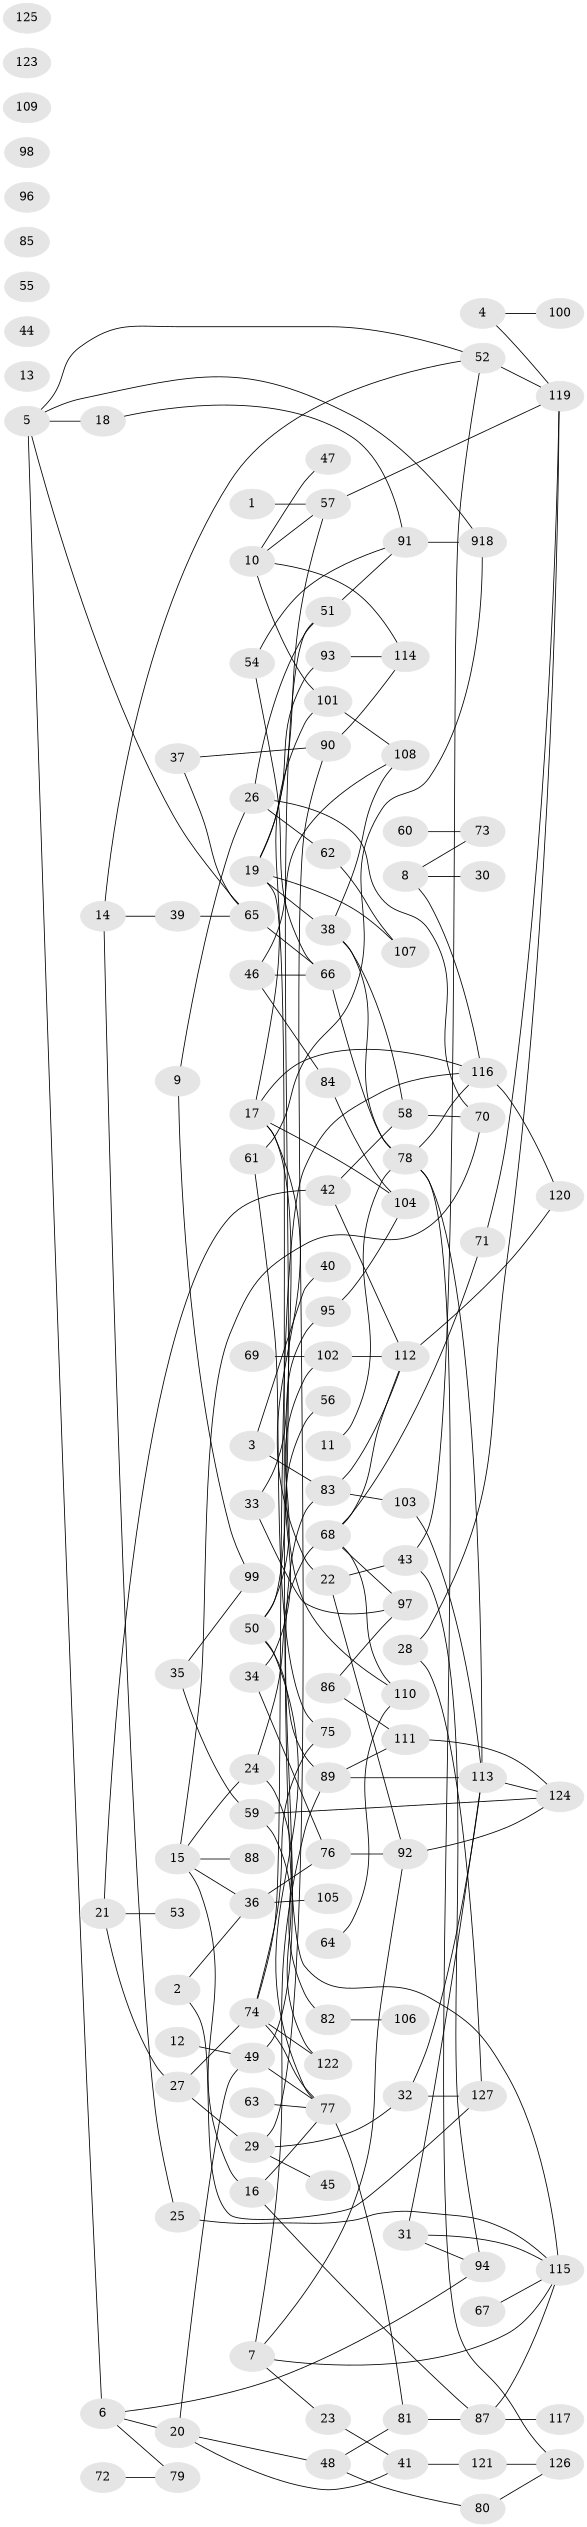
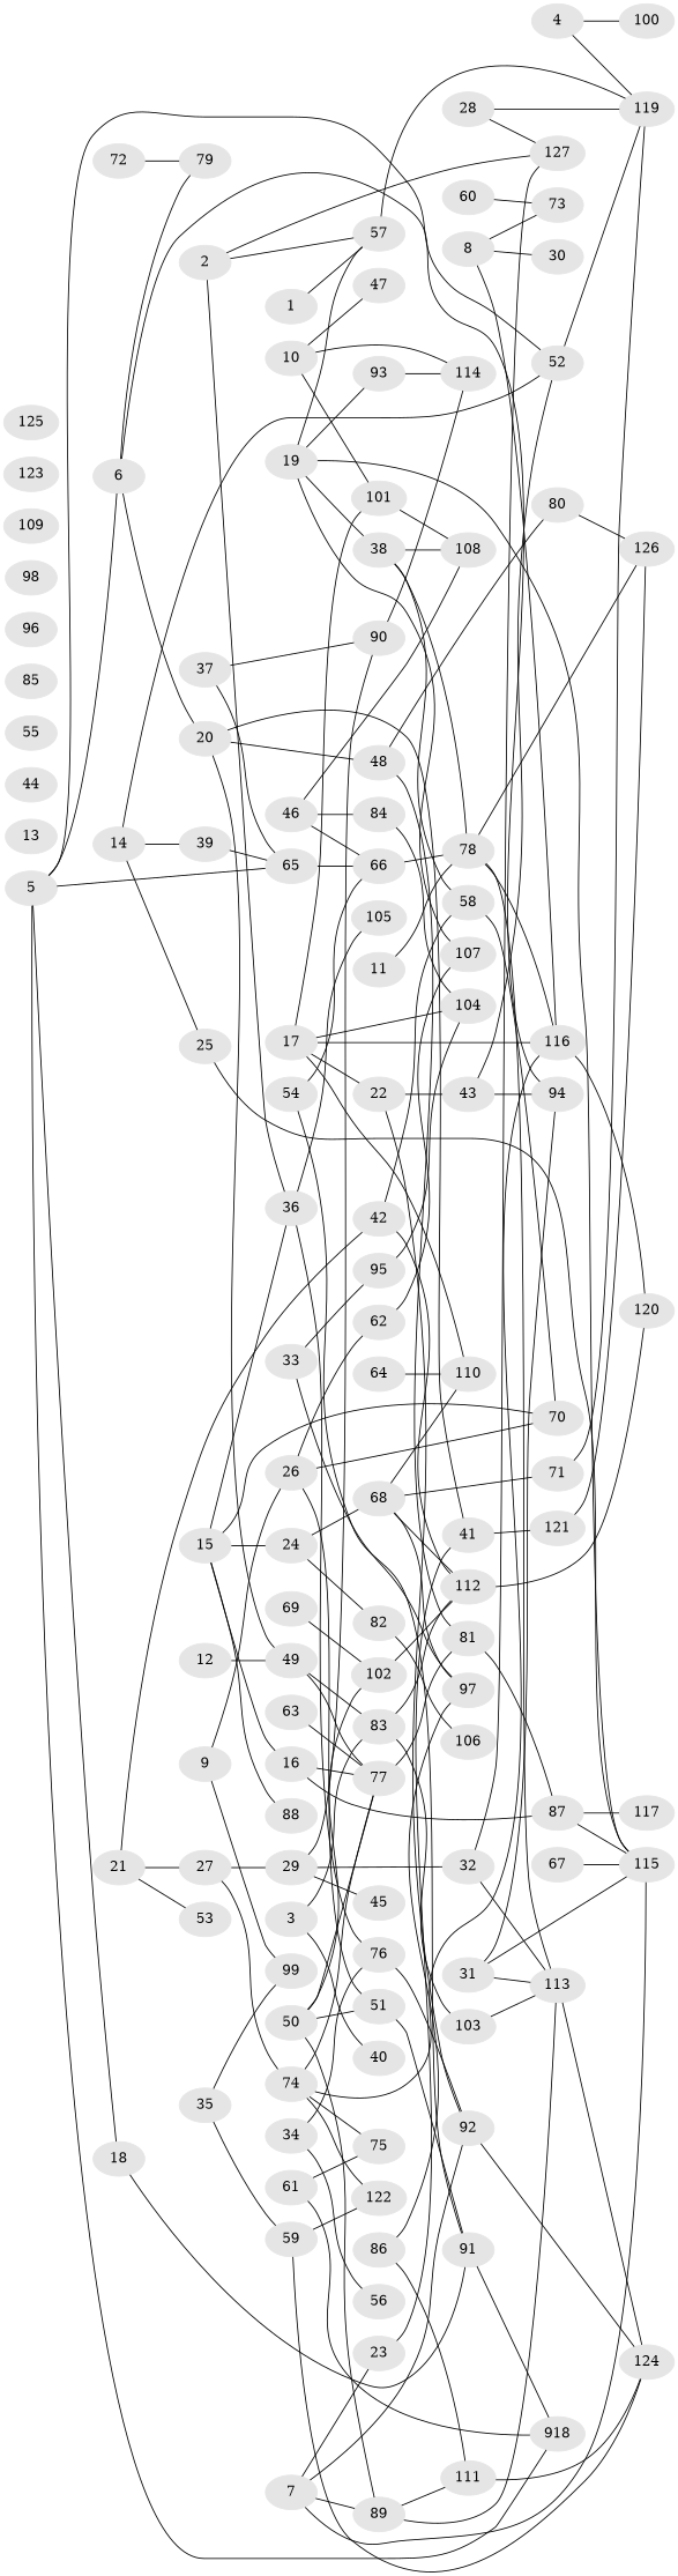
  graph {
    rankdir=LR
    node [color=gray90 style=filled]
    1
    57
    119
    2
    36
    127
    76
    105
    3
    40
    83
    112
    103
    4
    100
    5
    6
    18
    52
    65
    n21 [label=918]
    20
    79
    94
    91
    66
    49
    41
    48
    7
    23
    89
    92
    115
    113
    111
    124
    8
    30
    73
    116
    120
    9
    26
    99
    70
    51
    62
    10
    47
    101
    114
    108
    11
    78
    126
    12
    77
    13
    14
    25
    39
    15
    16
    24
    88
    87
    68
    82
    81
    117
    17
    22
    104
    110
    43
    19
    38
    93
    107
    58
    121
    80
    21
    27
    42
    53
    29
    74
    97
    71
    106
    32
    45
    90
    122
    75
    28
    31
    33
    95
    34
    56
    35
    59
    37
    44
    46
    84
    50
    102
    54
    55
    60
    61
    63
    64
    67
    69
    72
    85
    86
    96
    98
    109
    123
    125
    1 -- 57
    57 -- 119
-   10 -- 57
+   2 -- 57
    2 -- 36
    2 -- 127
    36 -- 76
    36 -- 105
    76 -- 92
    3 -- 40
    3 -- 83
    83 -- 112
    83 -- 103
    112 -- 120
    103 -- 113
    4 -- 119
    4 -- 100
    5 -- 6
    5 -- 18
    5 -- 52
    5 -- 65
    5 -- n21
    6 -- 20
    6 -- 79
    6 -- 94
    18 -- 91
    52 -- 119
    65 -- 66
    20 -- 49
    20 -- 41
    20 -- 48
    91 -- n21
    66 -- 78
    49 -- 83
    49 -- 77
    41 -- 121
    48 -- 81
    48 -- 80
    7 -- 23
    7 -- 89
    7 -- 92
    7 -- 115
    23 -- 41
    89 -- 113
    89 -- 111
    92 -- 124
    113 -- 124
    111 -- 124
    8 -- 30
    8 -- 73
    8 -- 116
    116 -- 120
    9 -- 26
    9 -- 99
    26 -- 70
    26 -- 51
    26 -- 62
    51 -- 91
    62 -- 107
    10 -- 47
    10 -- 101
    10 -- 114
    101 -- 108
    11 -- 78
    78 -- 113
    78 -- 116
    78 -- 126
    12 -- 49
    77 -- 81
    14 -- 52
    14 -- 25
    14 -- 39
    25 -- 115
    39 -- 65
    15 -- 36
    15 -- 70
    15 -- 16
    15 -- 24
    15 -- 88
    16 -- 77
    16 -- 87
    24 -- 68
    24 -- 82
    87 -- 115
    87 -- 117
    68 -- 112
    68 -- 110
    68 -- 97
    68 -- 71
    82 -- 106
    81 -- 87
    17 -- 116
    17 -- 101
    17 -- 22
    17 -- 104
    17 -- 110
    22 -- 92
    22 -- 43
    43 -- 52
    43 -- 94
    19 -- 57
    19 -- 115
    19 -- 38
    19 -- 93
    19 -- 107
    38 -- 108
    38 -- 78
    38 -- 58
    93 -- 114
    58 -- 70
    121 -- 126
    80 -- 126
    21 -- 27
    21 -- 42
    21 -- 53
    27 -- 29
    27 -- 74
    42 -- 112
    42 -- 58
    29 -- 32
    29 -- 45
    29 -- 90
    74 -- 116
    74 -- 77
    74 -- 122
    74 -- 75
    71 -- 119
    32 -- 127
    32 -- 113
    90 -- 114
    28 -- 119
    28 -- 127
    31 -- 94
    31 -- 115
    31 -- 113
    33 -- 97
    33 -- 95
    95 -- 104
    34 -- 76
    34 -- 56
    35 -- 99
    35 -- 59
    59 -- 124
    59 -- 122
    37 -- 65
    37 -- 90
    46 -- 66
    46 -- 108
    46 -- 84
    84 -- 104
    50 -- 89
    50 -- 51
    50 -- 77
    50 -- 102
    102 -- 112
    54 -- 91
    54 -- 66
    60 -- 73
    61 -- n21
    61 -- 75
    63 -- 77
    64 -- 110
    67 -- 115
    69 -- 102
    72 -- 79
    86 -- 111
    86 -- 97
  }
